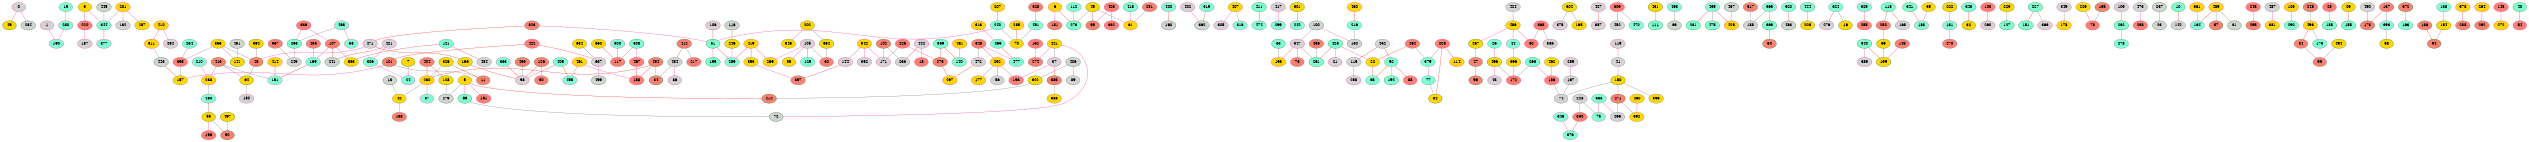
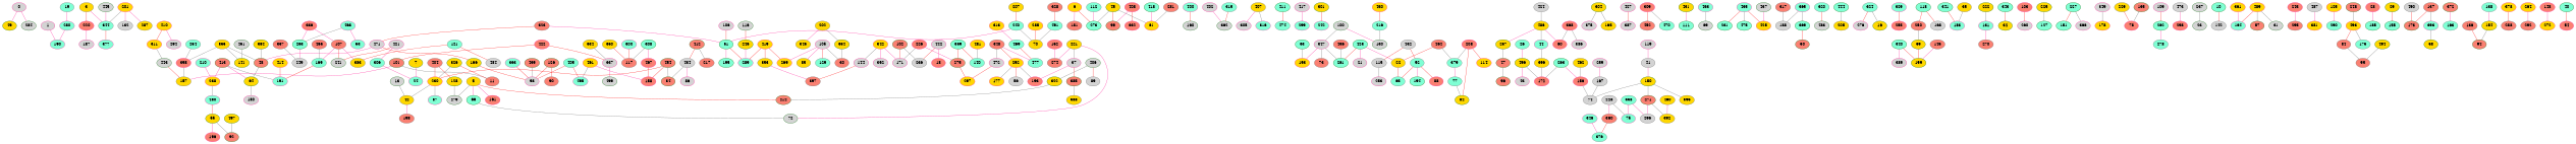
  graph {
    node [color=deeppink fillcolor=aquamarine style=filled]
    edge [color=gray40]
    0 [fillcolor=lightgrey]
    49 [color=darkgreen fillcolor=gold]
    284 [color=darkgreen fillcolor=lightgrey]
    1 [fillcolor=lightgrey]
    190
    3 [color=gray40 fillcolor=gold]
    344 [color=gray40]
    220 [fillcolor=salmon]
    377
    187 [fillcolor=lightgrey]
    5 [color=gray40 fillcolor=gold]
    279 [color=darkgreen fillcolor=lightgrey]
    212 [color=darkgreen fillcolor=salmon]
    161 [fillcolor=salmon]
    66 [color=darkgreen]
    72 [color=darkgreen fillcolor=lightgrey]
    6 [fillcolor=gold]
    181 [color=gray40 fillcolor=salmon]
    273 [color=darkgreen]
    7 [color=darkgreen fillcolor=gold]
    24
    160 [color=darkgreen fillcolor=lightgrey]
    400
    402 [fillcolor=lightgrey]
    362 [color=darkgreen fillcolor=lightgrey]
    404 [color=gray40 fillcolor=salmon]
    230 [fillcolor=gold]
    128 [color=darkgreen fillcolor=gold]
    87
    42 [color=gray40 fillcolor=gold]
    198 [color=gray40 fillcolor=salmon]
    405 [color=gray40]
    495
    98 [fillcolor=lightgrey]
    406 [color=darkgreen fillcolor=lightgrey]
    89 [color=gray40 fillcolor=lightgrey]
    322 [color=darkgreen fillcolor=gold]
    407 [color=gray40 fillcolor=gold]
    305 [fillcolor=lightgrey]
    316
    408 [fillcolor=salmon]
    99 [color=darkgreen fillcolor=salmon]
    332 [fillcolor=salmon]
    410 [fillcolor=gold]
    311 [fillcolor=gold]
    294 [fillcolor=lightgrey]
    443 [color=darkgreen fillcolor=lightgrey]
    157 [color=gray40 fillcolor=gold]
    411 [color=darkgreen]
    474 [color=gray40]
    412 [color=darkgreen fillcolor=salmon]
    434 [color=gray40 fillcolor=lightgrey]
    217 [color=gray40 fillcolor=salmon]
    86 [fillcolor=lightgrey]
    34 [color=darkgreen fillcolor=salmon]
    413 [color=darkgreen fillcolor=salmon]
    238 [fillcolor=gold]
    191
    64 [color=darkgreen fillcolor=gold]
    480
    180 [fillcolor=lightgrey]
    55 [color=darkgreen fillcolor=gold]
    414 [fillcolor=gold]
    417 [fillcolor=lightgrey]
    299
    418 [color=darkgreen]
    61 [fillcolor=gold]
    419 [fillcolor=gold]
    289
    269 [fillcolor=gold]
    353 [color=gray40 fillcolor=gold]
    397 [color=gray40 fillcolor=salmon]
    117 [color=gray40 fillcolor=salmon]
    300
    421 [fillcolor=lightgrey]
    241 [color=darkgreen fillcolor=lightgrey]
    306 [color=gray40]
    301 [color=darkgreen fillcolor=gold]
    242
    422 [fillcolor=salmon]
    337 [fillcolor=lightgrey]
    101 [color=darkgreen fillcolor=salmon]
    499 [color=darkgreen fillcolor=lightgrey]
    11 [color=gray40 fillcolor=salmon]
    423 [color=darkgreen]
    261 [color=darkgreen]
    21 [fillcolor=lightgrey]
    22 [color=gray40 fillcolor=gold]
    65 [color=gray40]
    424 [color=gray40 fillcolor=lightgrey]
    486 [color=gray40 fillcolor=gold]
    60 [fillcolor=salmon]
    257 [color=darkgreen fillcolor=gold]
    44
    47 [color=darkgreen fillcolor=salmon]
    396 [color=gray40 fillcolor=gold]
    304 [color=darkgreen fillcolor=gold]
    375 [fillcolor=lightgrey]
    165 [color=gray40 fillcolor=gold]
    427 [fillcolor=lightgrey]
    387 [fillcolor=lightgrey]
    308 [color=darkgreen]
    467 [fillcolor=salmon]
    158 [fillcolor=salmon]
    309 [fillcolor=salmon]
-   452 [color=gray40 fillcolor=lightgrey]
+   452 [color=gray40 fillcolor=salmon]
    470 [color=gray40]
    430 [fillcolor=gold]
    216 [color=gray40]
    130 [color=darkgreen fillcolor=lightgrey]
    431 [color=darkgreen fillcolor=gold]
    111 [color=darkgreen]
    432 [color=gray40 fillcolor=lightgrey]
    52 [color=gray40]
    115 [color=gray40 fillcolor=lightgrey]
    194 [color=darkgreen]
    88 [fillcolor=salmon]
    253 [fillcolor=lightgrey]
    69 [color=darkgreen fillcolor=lightgrey]
    433
    313 [fillcolor=gold]
    469 [color=gray40]
    477 [color=gray40]
    231 [color=darkgreen]
    435
    n126 [fillcolor=gold label=425]
    475 [color=darkgreen]
    315 [color=gray40]
    436 [color=gray40 fillcolor=salmon]
    437 [color=darkgreen fillcolor=lightgrey]
    317 [color=gray40 fillcolor=salmon]
    188 [color=gray40 fillcolor=lightgrey]
    439 [color=darkgreen fillcolor=salmon]
    320 [color=gray40]
    483 [color=darkgreen fillcolor=lightgrey]
    442 [fillcolor=lightgrey]
    236 [color=gray40 fillcolor=lightgrey]
    18 [fillcolor=salmon]
    201 [fillcolor=gold]
    132 [color=gray40 fillcolor=lightgrey]
    287 [color=gray40 fillcolor=gold]
    202 [color=gray40 fillcolor=gold]
    345 [color=gray40 fillcolor=gold]
    354 [color=darkgreen fillcolor=gold]
    30 [color=gray40 fillcolor=salmon]
    323 [color=gray40 fillcolor=salmon]
    471 [fillcolor=lightgrey]
    51 [color=darkgreen]
    166 [color=darkgreen fillcolor=gold]
    48 [color=darkgreen fillcolor=salmon]
    195 [color=darkgreen]
    444 [color=darkgreen]
    205 [color=gray40 fillcolor=gold]
    324 [color=gray40]
    276 [fillcolor=lightgrey]
    16 [color=darkgreen fillcolor=gold]
    445 [color=darkgreen fillcolor=lightgrey]
    326 [color=darkgreen fillcolor=gold]
    207 [color=gray40 fillcolor=gold]
    240 [color=gray40]
    70 [color=gray40 fillcolor=gold]
    328 [color=gray40 fillcolor=salmon]
    491 [color=gray40]
    208 [fillcolor=salmon]
    114 [fillcolor=gold]
    82 [color=darkgreen fillcolor=gold]
    379 [color=gray40]
    77 [color=gray40]
    255 [fillcolor=salmon]
    329
    451 [color=darkgreen fillcolor=lightgrey]
    141 [color=darkgreen fillcolor=gold]
    210
    333
    454 [color=darkgreen fillcolor=salmon]
    334 [color=gray40 fillcolor=gold]
    336 [fillcolor=salmon]
    107 [color=gray40 fillcolor=salmon]
    233 [color=darkgreen]
    169 [color=gray40]
    383 [color=gray40 fillcolor=gold]
    249 [color=gray40 fillcolor=lightgrey]
    338 [color=gray40]
    75
    296 [color=gray40 fillcolor=lightgrey]
    460 [color=gray40 fillcolor=gold]
    392 [color=gray40 fillcolor=gold]
    340 [color=darkgreen]
    389 [fillcolor=lightgrey]
    199 [color=darkgreen fillcolor=gold]
    461 [fillcolor=gold]
    341 [color=darkgreen]
    183
    462 [color=gray40 fillcolor=gold]
    156 [fillcolor=salmon]
    74 [color=gray40 fillcolor=lightgrey]
    100 [color=darkgreen fillcolor=lightgrey]
    347 [fillcolor=lightgrey]
    73 [color=gray40 fillcolor=salmon]
    153 [fillcolor=gold]
    221 [color=gray40 fillcolor=gold]
    37 [fillcolor=lightgrey]
    274 [color=gray40 fillcolor=salmon]
    193 [fillcolor=salmon]
    385 [color=darkgreen fillcolor=salmon]
    388 [color=gray40 fillcolor=gold]
    342 [fillcolor=gold]
    352 [fillcolor=lightgrey]
    171 [fillcolor=lightgrey]
    144 [fillcolor=lightgrey]
    222 [color=darkgreen fillcolor=gold]
    131
    270 [color=gray40 fillcolor=salmon]
    343 [color=darkgreen]
    32 [color=darkgreen fillcolor=gold]
    464 [color=gray40 fillcolor=salmon]
    102 [color=darkgreen fillcolor=salmon]
    465 [color=gray40 fillcolor=salmon]
    103 [fillcolor=salmon]
    260 [fillcolor=lightgrey]
    225 [color=darkgreen fillcolor=gold]
    127 [color=darkgreen]
    376 [color=gray40]
    346
    105 [fillcolor=lightgrey]
    85 [color=gray40 fillcolor=gold]
    129 [color=gray40]
    226 [fillcolor=salmon]
    275 [color=darkgreen fillcolor=salmon]
    297 [fillcolor=gold]
    468
    53
    106 [fillcolor=lightgrey]
    227 [color=darkgreen]
    151 [color=darkgreen]
    366 [fillcolor=lightgrey]
    348 [color=gray40 fillcolor=salmon]
    472 [fillcolor=lightgrey]
    252 [fillcolor=gold]
    177 [fillcolor=gold]
    56 [color=gray40 fillcolor=lightgrey]
    228 [color=gray40 fillcolor=lightgrey]
    360 [color=gray40 fillcolor=salmon]
    349 [fillcolor=lightgrey]
    178 [fillcolor=gold]
    229 [color=gray40 fillcolor=gold]
    78 [fillcolor=salmon]
    109 [fillcolor=lightgrey]
    262 [color=darkgreen]
    278 [color=gray40]
    350 [color=gray40 fillcolor=gold]
    473 [color=gray40 fillcolor=lightgrey]
    298 [fillcolor=salmon]
    112 [color=gray40]
    355 [color=gray40 fillcolor=gold]
    398 [fillcolor=salmon]
    357 [color=gray40 fillcolor=salmon]
    116 [color=darkgreen fillcolor=lightgrey]
    246 [color=darkgreen fillcolor=gold]
    237 [color=darkgreen fillcolor=lightgrey]
    23 [color=darkgreen fillcolor=lightgrey]
    92 [color=darkgreen fillcolor=salmon]
    196 [fillcolor=salmon]
    359 [color=darkgreen]
    140 [color=gray40]
    118 [color=darkgreen]
    250 [color=gray40 fillcolor=salmon]
    168 [color=gray40 fillcolor=lightgrey]
    59 [color=darkgreen fillcolor=gold]
    119 [fillcolor=lightgrey]
    41 [color=gray40 fillcolor=lightgrey]
    150 [color=darkgreen fillcolor=gold]
    271 [color=darkgreen fillcolor=salmon]
    395 [color=gray40 fillcolor=gold]
    10 [color=darkgreen]
    142 [color=gray40 fillcolor=lightgrey]
    13 [color=darkgreen fillcolor=lightgrey]
    19 [color=gray40]
    280
    481 [fillcolor=gold]
    361 [fillcolor=gold]
    164
    121 [color=gray40]
    484 [color=gray40 fillcolor=lightgrey]
    243 [fillcolor=salmon]
    295 [color=gray40 fillcolor=salmon]
    364 [color=darkgreen fillcolor=gold]
    365
    369 [color=darkgreen]
    50 [color=darkgreen fillcolor=salmon]
    96 [color=darkgreen fillcolor=salmon]
    172 [fillcolor=salmon]
    487 [color=gray40 fillcolor=lightgrey]
    381 [fillcolor=gold]
    125 [fillcolor=gold]
    290 [color=gray40]
    126 [color=darkgreen fillcolor=salmon]
    90 [color=gray40 fillcolor=salmon]
    368 [fillcolor=salmon]
    386 [fillcolor=lightgrey]
    489 [fillcolor=gold]
    57 [color=darkgreen fillcolor=salmon]
    31 [color=darkgreen fillcolor=lightgrey]
    248 [color=darkgreen fillcolor=salmon]
    493 [fillcolor=gold]
    84 [color=gray40 fillcolor=salmon]
    175 [color=gray40]
    95 [color=gray40 fillcolor=salmon]
    26 [color=gray40]
    496 [color=darkgreen fillcolor=gold]
    43 [fillcolor=lightgrey]
    28 [fillcolor=salmon]
    185 [color=darkgreen]
    29 [color=darkgreen fillcolor=gold]
    155 [color=darkgreen]
    490 [color=gray40 fillcolor=lightgrey]
    173 [color=darkgreen fillcolor=salmon]
    372 [color=darkgreen fillcolor=salmon]
    163 [color=gray40]
    494 [color=darkgreen fillcolor=gold]
    254 [color=gray40]
    497 [color=darkgreen fillcolor=gold]
    135 [color=darkgreen fillcolor=salmon]
    136 [color=gray40 fillcolor=salmon]
    94 [color=darkgreen fillcolor=salmon]
    378 [fillcolor=gold]
    288 [color=gray40 fillcolor=salmon]
    137 [color=gray40 fillcolor=salmon]
    393
    58 [color=darkgreen fillcolor=gold]
    138 [color=gray40]
    154 [color=darkgreen fillcolor=gold]
    259 [fillcolor=lightgrey]
    167 [color=gray40 fillcolor=lightgrey]
    33 [color=darkgreen]
    35 [color=gray40 fillcolor=gold]
    263 [color=darkgreen]
    264 [fillcolor=gold]
    292 [color=gray40 fillcolor=salmon]
    145 [color=gray40 fillcolor=salmon]
    148 [fillcolor=salmon]
    272 [fillcolor=gold]
    40 [color=darkgreen]
    54 [fillcolor=salmon]
    45 [color=darkgreen fillcolor=gold]
    152 [fillcolor=salmon]
    281 [color=gray40 fillcolor=salmon]
    285 [fillcolor=gold]
    0 -- 49 [color=deeppink]
    0 -- 284 [color=deeppink]
    1 -- 190 [color=deeppink]
    3 -- 344 [color=deeppink]
    3 -- 220 [color=red]
    344 -- 377 [color=red]
    220 -- 187 [color=deeppink]
    5 -- 279
    5 -- 212 [color=red]
    5 -- 161 [color=deeppink]
    5 -- 66 [color=deeppink]
    66 -- 72
    6 -- 181 [color=deeppink]
    6 -- 273 [color=red]
    7 -- 24 [color=deeppink]
    400 -- 160 [color=red]
    402 -- 362 [color=deeppink]
    404 -- 230 [color=red]
    404 -- 128 [color=red]
    230 -- 87
    230 -- 42
    128 -- 279
    42 -- 198 [color=deeppink]
    405 -- 495 [color=red]
    405 -- 98 [color=red]
    406 -- 89 [color=red]
    406 -- 322
    322 -- 212
    407 -- 305 [color=deeppink]
    407 -- 316
    408 -- 99 [color=deeppink]
    408 -- 332 [color=red]
    410 -- 311 [color=red]
    410 -- 294 [color=deeppink]
    311 -- 443
    443 -- 157 [color=red]
    411 -- 474 [color=red]
    412 -- 434 [color=red]
    412 -- 217
    434 -- 86 [color=deeppink]
    434 -- 34
    413 -- 238 [color=deeppink]
    413 -- 191
    413 -- 64 [color=deeppink]
    238 -- 480
    64 -- 180
    480 -- 55 [color=red]
    55 -- 92
    55 -- 196 [color=deeppink]
    414 -- 191 [color=red]
    417 -- 299 [color=deeppink]
    418 -- 61 [color=deeppink]
    419 -- 289 [color=red]
    419 -- 269 [color=red]
    419 -- 353 [color=red]
    353 -- 397 [color=deeppink]
    300 -- 117 [color=red]
    421 -- 241 [color=red]
    421 -- 306 [color=deeppink]
    306 -- 24 [color=deeppink]
    301 -- 242 [color=red]
    422 -- 337 [color=red]
    422 -- 101 [color=red]
    337 -- 499 [color=deeppink]
    101 -- 157 [color=deeppink]
    101 -- 11
    423 -- 261 [color=red]
    423 -- 21 [color=deeppink]
    423 -- 22 [color=deeppink]
    22 -- 65 [color=red]
    424 -- 486
    486 -- 60 [color=deeppink]
    486 -- 257 [color=deeppink]
    486 -- 44
    257 -- 47
    44 -- 396
    47 -- 96
    396 -- 172
    304 -- 375
    304 -- 165
    427 -- 387 [color=red]
    308 -- 117
    308 -- 467 [color=deeppink]
    467 -- 158 [color=red]
    309 -- 452 [color=red]
    309 -- 470
    430 -- 216 [color=red]
    216 -- 130
    431 -- 111 [color=deeppink]
    432 -- 52 [color=red]
    432 -- 115 [color=red]
    52 -- 65 [color=red]
    52 -- 194 [color=deeppink]
    52 -- 88 [color=red]
    115 -- 253
    433 -- 69
    313 -- 469 [color=deeppink]
    469 -- 477 [color=red]
    435 -- 231 [color=red]
    435 -- n126 [color=red]
    435 -- 475
    315 -- 362 [color=red]
    436 -- 261
    437 -- n126 [color=deeppink]
    317 -- 188
    439 -- 98
    320 -- 483 [color=red]
    442 -- 236 [color=red]
    442 -- 18 [color=deeppink]
    201 -- 344
    201 -- 132 [color=deeppink]
    201 -- 287 [color=deeppink]
    202 -- 345 [color=deeppink]
    202 -- 354
    354 -- 30
    323 -- 471 [color=red]
    323 -- 51 [color=deeppink]
    471 -- 166 [color=red]
    471 -- 48 [color=deeppink]
    51 -- 289 [color=red]
    51 -- 195 [color=deeppink]
    166 -- 98 [color=red]
    48 -- 64
    444 -- 205
    324 -- 276 [color=red]
    324 -- 16
    445 -- 344 [color=deeppink]
    326 -- 230
    326 -- 11 [color=red]
    207 -- 240 [color=red]
    240 -- 51 [color=deeppink]
    240 -- 70
    328 -- 491 [color=red]
    491 -- 70
    208 -- 114 [color=red]
    208 -- 82 [color=red]
    208 -- 379
    379 -- 77 [color=deeppink]
    77 -- 82
    329 -- 255 [color=red]
    451 -- 141
    210 -- 238 [color=deeppink]
    333 -- 98 [color=red]
    454 -- 230 [color=red]
    454 -- 34
    454 -- 158 [color=red]
    334 -- 337
    336 -- 107 [color=deeppink]
    336 -- 233 [color=deeppink]
    107 -- 241 [color=red]
    107 -- 169 [color=deeppink]
    107 -- 383 [color=deeppink]
    233 -- 249 [color=deeppink]
    169 -- 191 [color=red]
    338 -- 75 [color=deeppink]
    338 -- 296 [color=deeppink]
    460 -- 392 [color=deeppink]
    340 -- 389 [color=deeppink]
    340 -- 199 [color=red]
    461 -- 495
    461 -- 158 [color=deeppink]
    341 -- 183 [color=red]
    462 -- 156
    156 -- 74
    100 -- 130 [color=deeppink]
    100 -- 347
    347 -- 261
    347 -- 73
    347 -- 153 [color=deeppink]
    221 -- 72 [color=deeppink]
    221 -- 37
    221 -- 274 [color=deeppink]
    37 -- 193 [color=deeppink]
    37 -- 385 [color=red]
    385 -- 388
    342 -- 352 [color=deeppink]
    342 -- 171 [color=deeppink]
    342 -- 144
    144 -- 397 [color=red]
    222 -- 131
    131 -- 270 [color=deeppink]
    343 -- 32 [color=red]
    464 -- 22 [color=red]
    464 -- 379
    102 -- 236
    102 -- 171 [color=red]
    465 -- 169
    103 -- 260 [color=red]
    225 -- 127
    346 -- 376 [color=deeppink]
    105 -- 269 [color=deeppink]
    105 -- 30
    105 -- 85 [color=deeppink]
    105 -- 129 [color=red]
    226 -- 171
    226 -- 275 [color=deeppink]
    275 -- 297 [color=red]
    468 -- 233
    468 -- 53 [color=deeppink]
    106 -- 51 [color=red]
    227 -- 151 [color=red]
    227 -- 366
    348 -- 477 [color=deeppink]
    348 -- 472
    348 -- 252 [color=red]
    472 -- 297 [color=red]
    252 -- 193
    252 -- 177
    252 -- 56 [color=red]
    228 -- 75
    228 -- 360 [color=deeppink]
    360 -- 376 [color=red]
    349 -- 178
    229 -- 78 [color=red]
    109 -- 262 [color=red]
    262 -- 278 [color=deeppink]
    350 -- 117 [color=red]
    473 -- 298 [color=deeppink]
    112 -- 273 [color=deeppink]
    355 -- 48
    355 -- 141
    355 -- 398
    398 -- 157
    357 -- 249
    116 -- 246 [color=red]
    246 -- 289 [color=deeppink]
    237 -- 23
    359 -- 275 [color=red]
    359 -- 140 [color=red]
    118 -- 250 [color=red]
    118 -- 168 [color=red]
    250 -- 59
    59 -- 199 [color=red]
    119 -- 41 [color=deeppink]
    41 -- 150 [color=deeppink]
    150 -- 74
    150 -- 271
    150 -- 395
    271 -- 296 [color=deeppink]
    271 -- 392
    10 -- 142 [color=red]
    13 -- 42
    19 -- 280 [color=deeppink]
    280 -- 190 [color=deeppink]
    481 -- 140
    361 -- 164 [color=deeppink]
    121 -- 383 [color=red]
    121 -- 484 [color=red]
    243 -- 295 [color=deeppink]
    364 -- 48
    365 -- 188
    365 -- 369
    369 -- 50 [color=red]
    487 -- 381 [color=deeppink]
    125 -- 290 [color=deeppink]
    126 -- 98 [color=red]
    126 -- 90 [color=red]
    368 -- 60
    368 -- 386
    489 -- 164 [color=red]
    489 -- 57
    489 -- 31
    248 -- 493
    493 -- 84 [color=red]
    493 -- 175
    84 -- 95
    26 -- 496 [color=deeppink]
    496 -- 172
    496 -- 43 [color=deeppink]
    28 -- 185 [color=deeppink]
    29 -- 155 [color=red]
    490 -- 173 [color=red]
    372 -- 163 [color=deeppink]
    494 -- 95
    254 -- 398
    497 -- 92
    135 -- 78
    136 -- 94 [color=red]
    378 -- 288 [color=red]
    137 -- 173 [color=red]
    137 -- 393
    393 -- 58
    138 -- 154 [color=deeppink]
    154 -- 94
    259 -- 167 [color=deeppink]
    167 -- 74
    33 -- 153
    35 -- 183
    263 -- 156 [color=deeppink]
    263 -- 172
    264 -- 292 [color=deeppink]
    145 -- 199 [color=deeppink]
    148 -- 272 [color=deeppink]
    40 -- 54 [color=red]
    45 -- 273
    45 -- 99 [color=red]
    45 -- 61
    152 -- 274 [color=deeppink]
    281 -- 61
    285 -- 70 [color=red]
  }
